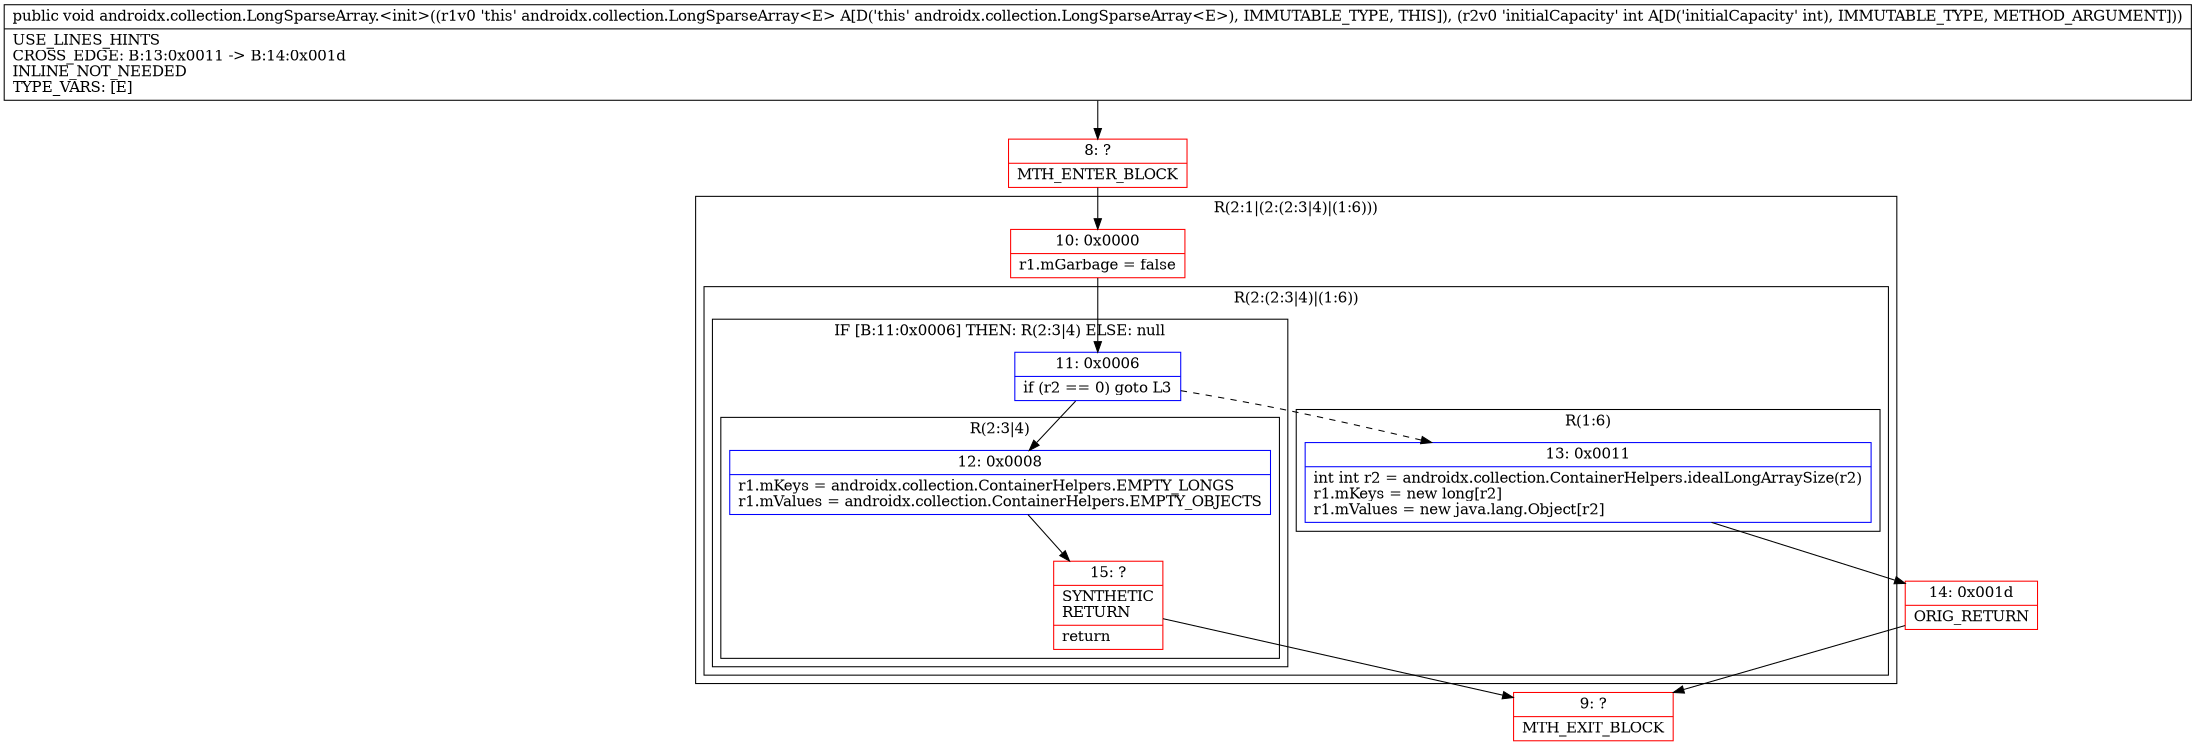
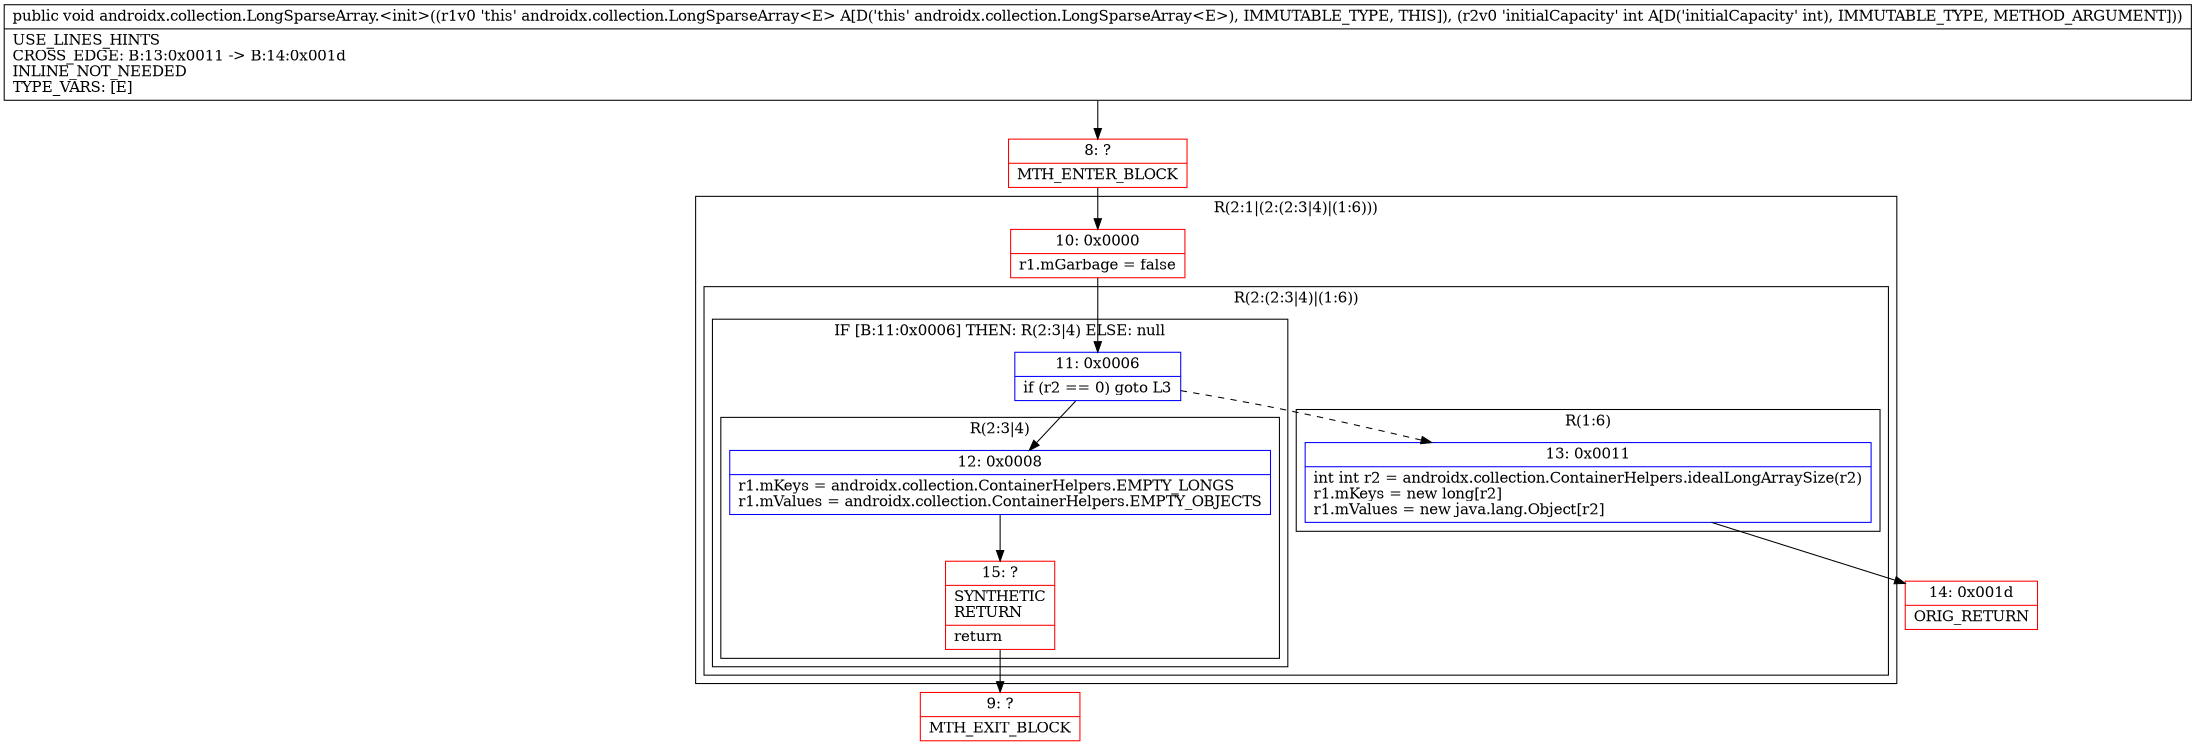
  digraph {
    node [color=red shape=record]
    n1 [color=blue label="{12\:\ 0x0008|r1.mKeys = androidx.collection.ContainerHelpers.EMPTY_LONGS\lr1.mValues = androidx.collection.ContainerHelpers.EMPTY_OBJECTS\l}"]
    n2 [label="{15\:\ ?|SYNTHETIC\lRETURN\l|return\l}"]
    n3 [color=blue label="{11\:\ 0x0006|if (r2 == 0) goto L3\l}"]
    n4 [color=blue label="{13\:\ 0x0011|int int r2 = androidx.collection.ContainerHelpers.idealLongArraySize(r2)\lr1.mKeys = new long[r2]\lr1.mValues = new java.lang.Object[r2]\l}"]
    n5 [label="{10\:\ 0x0000|r1.mGarbage = false\l}"]
    n6 [label="{9\:\ ?|MTH_EXIT_BLOCK\l}"]
    n7 [label="{14\:\ 0x001d|ORIG_RETURN\l}"]
    n8 [label="{8\:\ ?|MTH_ENTER_BLOCK\l}"]
    n9 [label="{public void androidx.collection.LongSparseArray.\<init\>((r1v0 'this' androidx.collection.LongSparseArray\<E\> A[D('this' androidx.collection.LongSparseArray\<E\>), IMMUTABLE_TYPE, THIS]), (r2v0 'initialCapacity' int A[D('initialCapacity' int), IMMUTABLE_TYPE, METHOD_ARGUMENT]))  | USE_LINES_HINTS\lCROSS_EDGE: B:13:0x0011 \-\> B:14:0x001d\lINLINE_NOT_NEEDED\lTYPE_VARS: [E]\l}" color=""]
    subgraph cluster_1 {
      label="R(2:1|(2:(2:3|4)|(1:6)))"
      n5
      subgraph cluster_2 {
        label="R(2:(2:3|4)|(1:6))"
        subgraph cluster_3 {
          label="IF [B:11:0x0006] THEN: R(2:3|4) ELSE: null"
          n3
          subgraph cluster_4 {
            label="R(2:3|4)"
            n1
            n2
          }
        }
        subgraph cluster_5 {
          label="R(1:6)"
          n4
        }
      }
    }
    n1 -> n2
    n2 -> n6
    n3 -> n1
    n3 -> n4 [style=dashed]
    n4 -> n7
    n5 -> n3
-   n7 -> n6
    n8 -> n5
    n9 -> n8
  }
